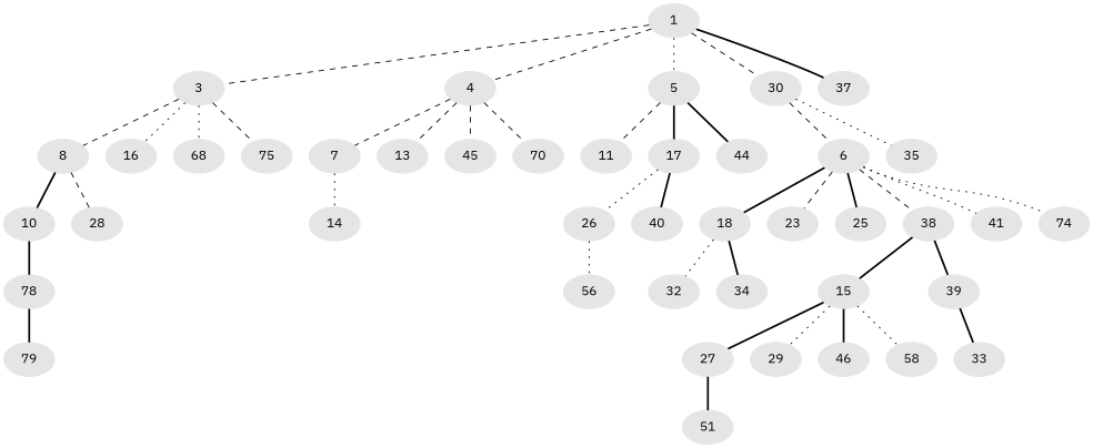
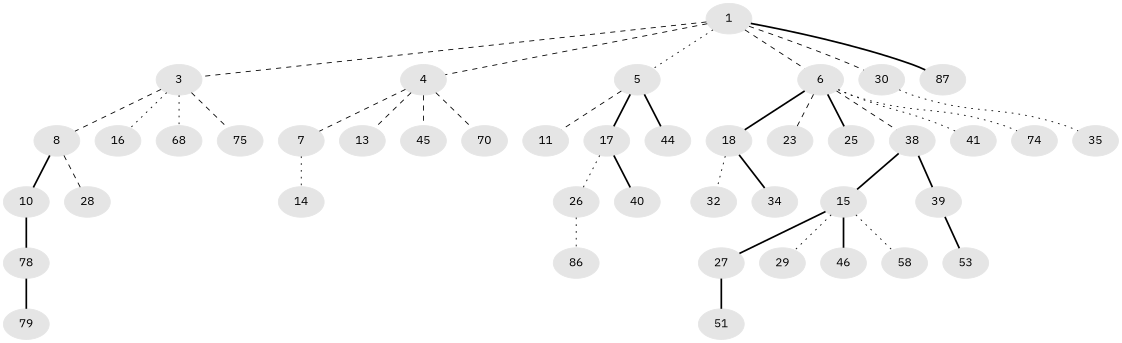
  graph {
    fontname="IBM Plex Sans"
    node [color=gray90 fontname="IBM Plex Sans" style=filled]
    edge [fontname="IBM Plex Sans" style=bold]
    1 [super="+2"]
    3 [super="+36"]
    4 [super="+9+31"]
    5 [super="+49"]
    6 [super="+12"]
    30 [super="+33"]
-   37
+   37 [label=87]
    8 [super="+61"]
    16
    68
    75
    7 [super="+59"]
    13
    45 [super="+71"]
    70
    11
    17 [super="+43"]
    44 [super="+81"]
    18 [super="+19"]
    23 [super="+84+72"]
    25
    38 [super="+57"]
    41
    74
    15 [super="+21+66"]
    27 [super="+54"]
    29
    46
    58
    35
    10 [super="+20+52+55+24"]
    28
    14 [super="+63"]
    26 [super="+82+69"]
    40 [super="+73"]
    32
    34
    39
    78
    79
    51
-   86 [label=56]
-   53 [super="+64+80" label=33]
+   86
+   53 [super="+64+80"]
    1 -- 3 [style=dashed]
    1 -- 4 [style=dashed]
    1 -- 5 [style=dotted]
-   30 -- 6 [style=dashed]
+   1 -- 6 [style=dashed]
    1 -- 30 [style=dashed]
    1 -- 37
    3 -- 8 [style=dashed]
    3 -- 16 [style=dotted]
    3 -- 68 [style=dotted]
    3 -- 75 [style=dashed]
    4 -- 7 [style=dashed]
    4 -- 13 [style=dashed]
    4 -- 45 [style=dashed]
    4 -- 70 [style=dashed]
    5 -- 11 [style=dashed]
    5 -- 17
    5 -- 44
    6 -- 18
    6 -- 23 [style=dashed]
    6 -- 25
    6 -- 38 [style=dashed]
    6 -- 41 [style=dotted]
    6 -- 74 [style=dotted]
    30 -- 35 [style=dotted]
    8 -- 10
    8 -- 28 [style=dashed]
    7 -- 14 [style=dotted]
    17 -- 26 [style=dotted]
    17 -- 40
    18 -- 32 [style=dotted]
    18 -- 34
    38 -- 15
    38 -- 39
    15 -- 27
    15 -- 29 [style=dotted]
    15 -- 46
    15 -- 58 [style=dotted]
    27 -- 51
    10 -- 78
    26 -- 86 [style=dotted]
    39 -- 53
    78 -- 79
  }
